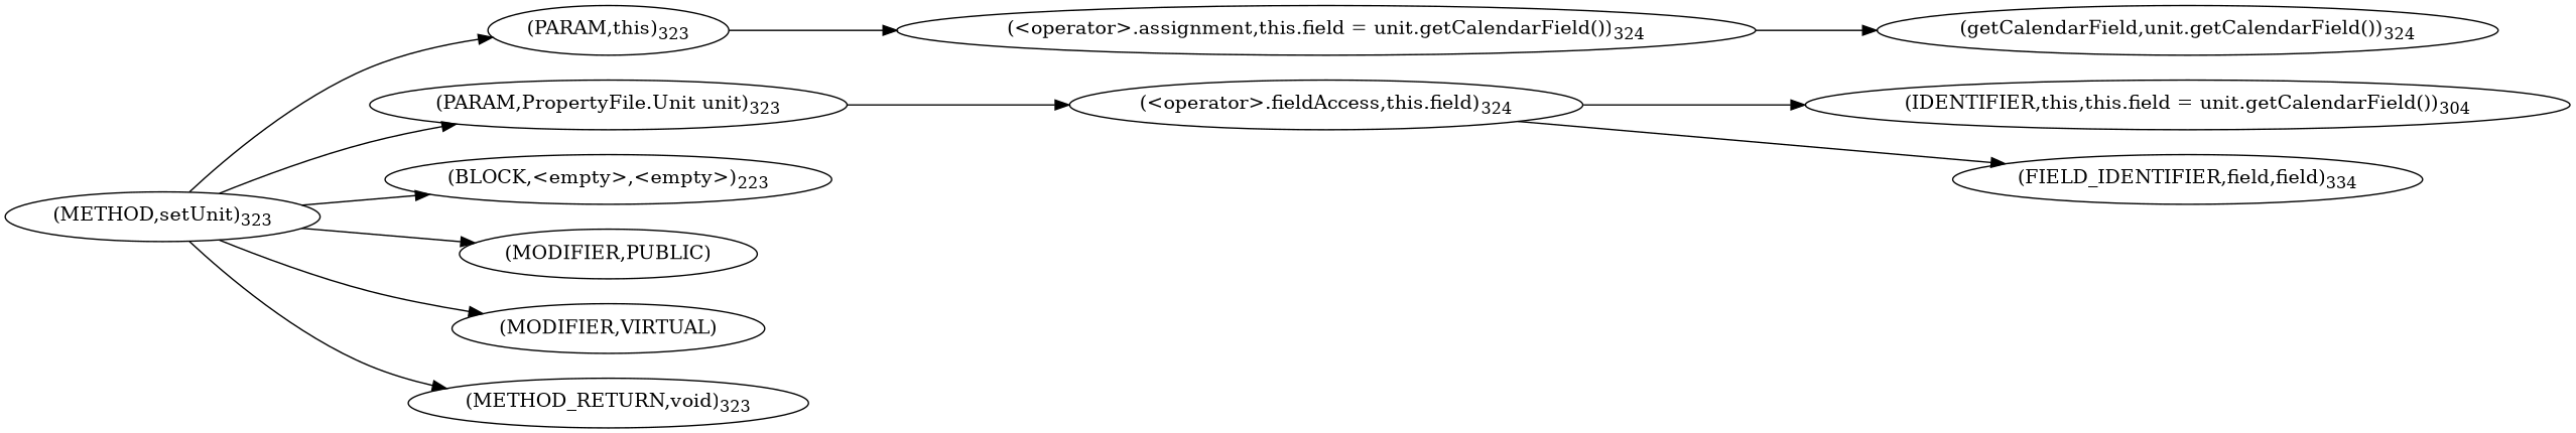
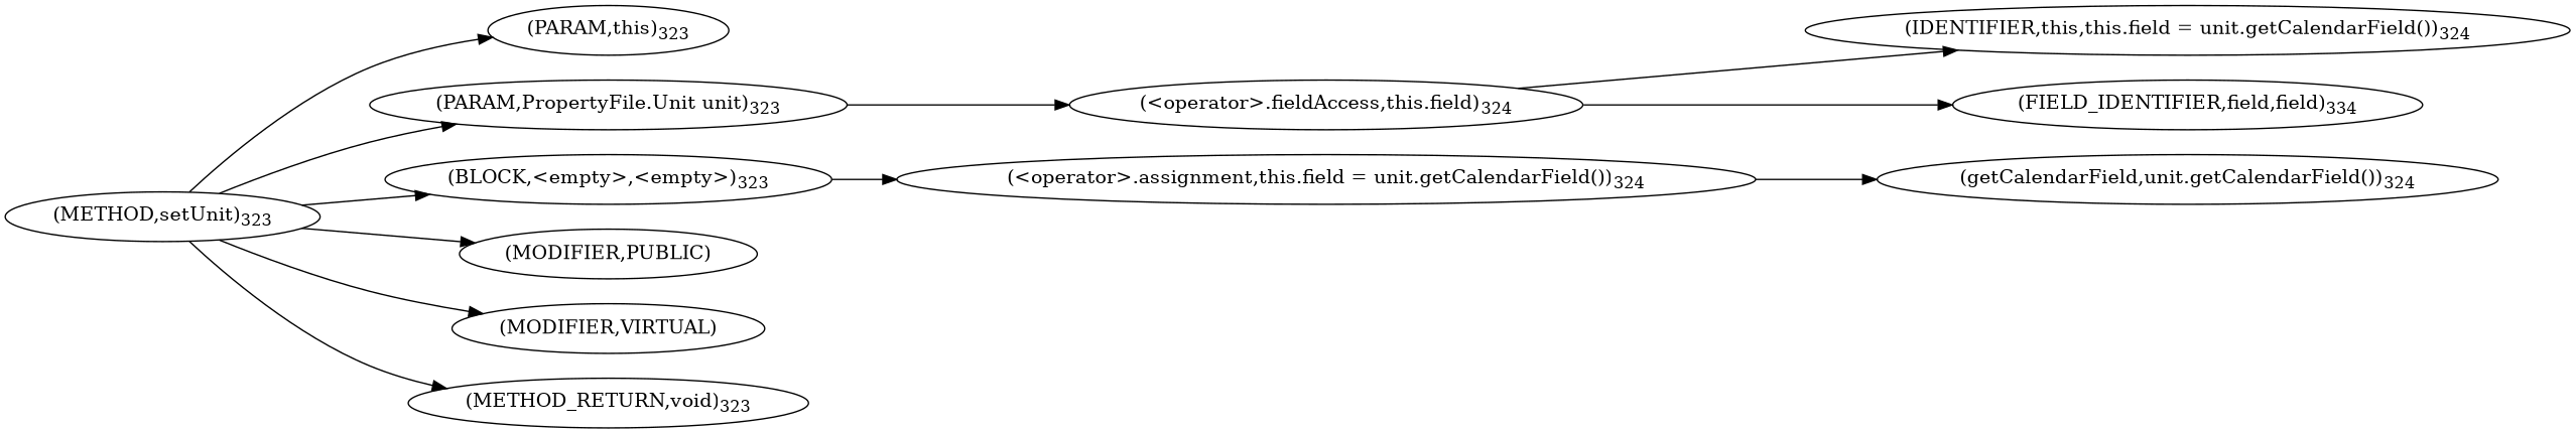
  digraph {
    rankdir=LR
    n1 [label=<(METHOD,setUnit)<SUB>323</SUB>>]
    n2 [label=<(PARAM,this)<SUB>323</SUB>>]
    n3 [label=<(PARAM,PropertyFile.Unit unit)<SUB>323</SUB>>]
-   n4 [label=<(BLOCK,&lt;empty&gt;,&lt;empty&gt;)<SUB>223</SUB>>]
+   n4 [label=<(BLOCK,&lt;empty&gt;,&lt;empty&gt;)<SUB>323</SUB>>]
    n5 [label=<(MODIFIER,PUBLIC)>]
    n6 [label=<(MODIFIER,VIRTUAL)>]
    n7 [label=<(METHOD_RETURN,void)<SUB>323</SUB>>]
    n8 [label=<(&lt;operator&gt;.fieldAccess,this.field)<SUB>324</SUB>>]
    n9 [label=<(&lt;operator&gt;.assignment,this.field = unit.getCalendarField())<SUB>324</SUB>>]
    n10 [label=<(getCalendarField,unit.getCalendarField())<SUB>324</SUB>>]
-   n11 [label=<(IDENTIFIER,this,this.field = unit.getCalendarField())<SUB>304</SUB>>]
+   n11 [label=<(IDENTIFIER,this,this.field = unit.getCalendarField())<SUB>324</SUB>>]
    n12 [label=<(FIELD_IDENTIFIER,field,field)<SUB>334</SUB>>]
    n1 -> n2
    n1 -> n3
    n1 -> n4
    n1 -> n5
    n1 -> n6
    n1 -> n7
    n3 -> n8
-   n2 -> n9
+   n4 -> n9
    n8 -> n11
    n8 -> n12
    n9 -> n10
  }
